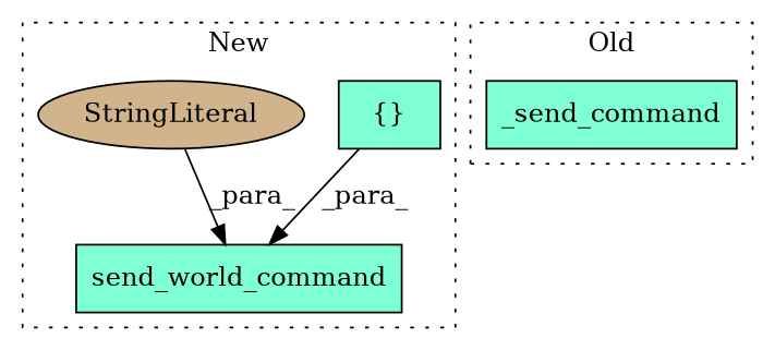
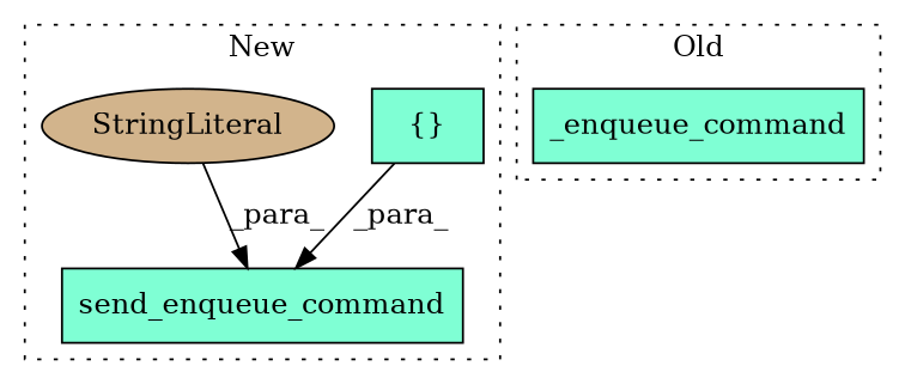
  digraph {
    node [a=32 shape=box style=filled fillcolor=aquamarine]
    n1 [a=4 l="1,1" label="{}" s="7532,7537"]
-   n2 [l="19,1" label=send_world_command s="7490,7538"]
+   n2 [l="19,1" label=send_enqueue_command s="7490,7538"]
    n3 [a=45 l=13 label=StringLiteral s=7509 shape=ellipse fillcolor=tan]
-   n4 [l="17,1" label=_send_command s="7598,7637"]
+   n4 [l="17,1" label=_enqueue_command s="7598,7637"]
    subgraph cluster_1 {
      label=New
      style=dotted
      n1
      n2
      n3
    }
    subgraph cluster_2 {
      label=Old
      style=dotted
      n4
    }
    n1 -> n2 [label=_para_]
    n3 -> n2 [label=_para_]
  }
